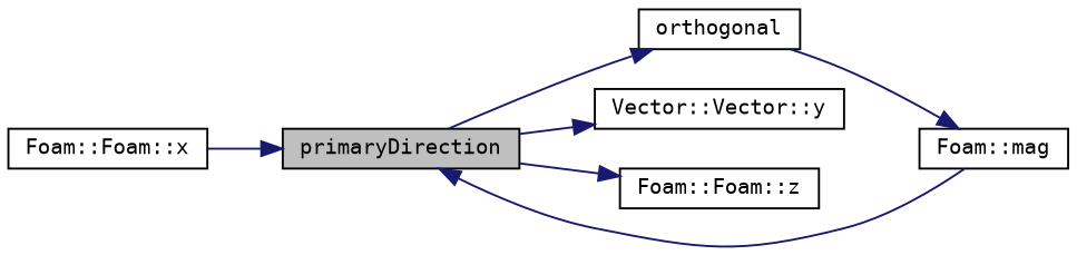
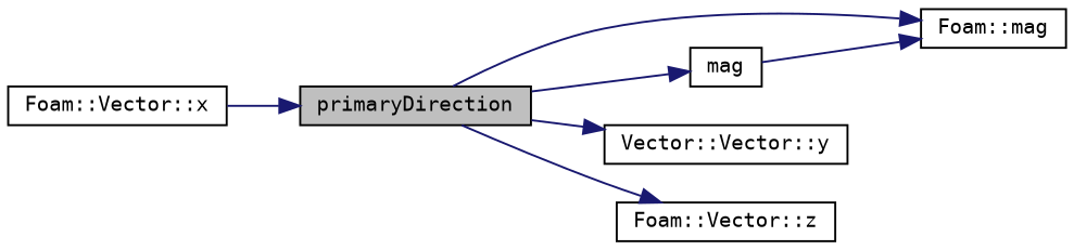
  digraph {
    fontname="DejaVu Sans Mono"
    rankdir=LR
    node [color=black fontname="DejaVu Sans Mono" fontsize=10 shape=record]
    edge [color=midnightblue fontname="DejaVu Sans Mono" fontsize=10 labelfontname=Helvetica labelfontsize=10 style=solid]
    n1 [fillcolor=grey75 fontcolor=black height=0.2 label=primaryDirection style=filled width=0.4]
    n2 [height=0.2 label="Foam::mag" width=0.4]
-   n3 [height=0.2 label=orthogonal width=0.4]
+   n3 [height=0.2 label=mag width=0.4]
    n4 [height=0.2 label="Vector::Vector::y" width=0.4]
-   n5 [height=0.2 label="Foam::Foam::z" width=0.4]
-   n6 [height=0.2 label="Foam::Foam::x" width=0.4]
-   n2 -> n1
+   n5 [height=0.2 label="Foam::Vector::z" width=0.4]
+   n6 [height=0.2 label="Foam::Vector::x" width=0.4]
+   n1 -> n2
    n1 -> n3
    n1 -> n4
    n1 -> n5
    n3 -> n2
    n6 -> n1
  }
